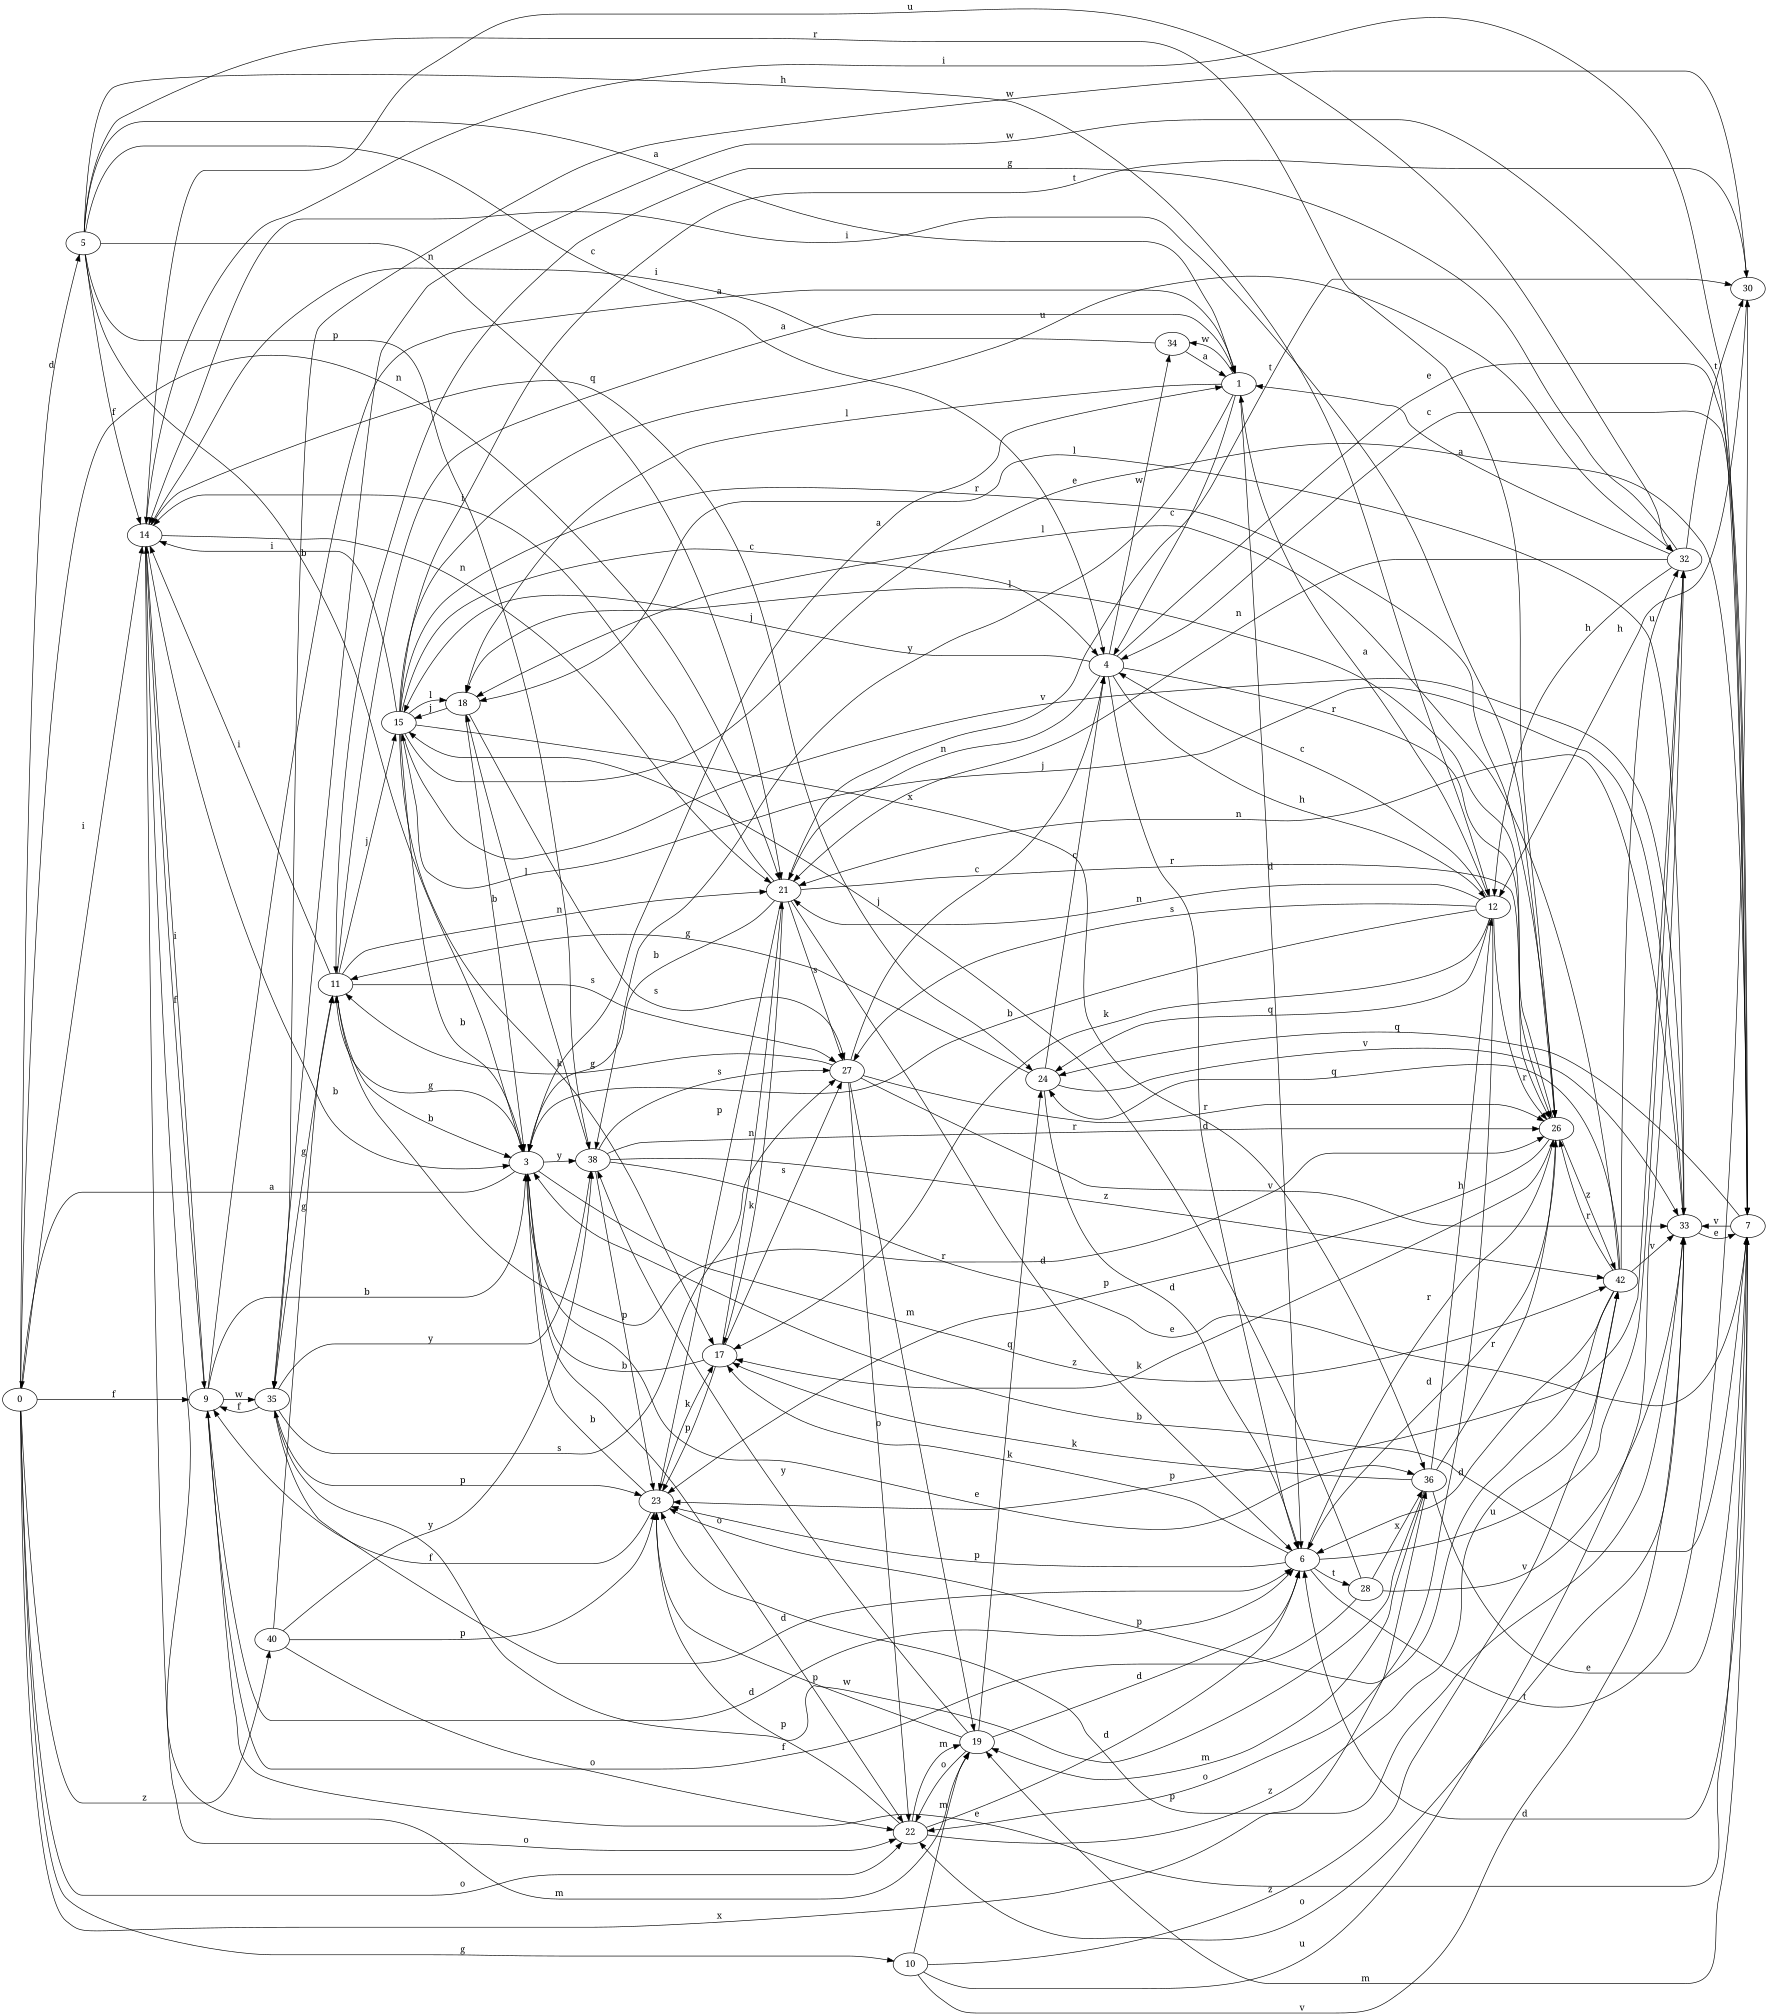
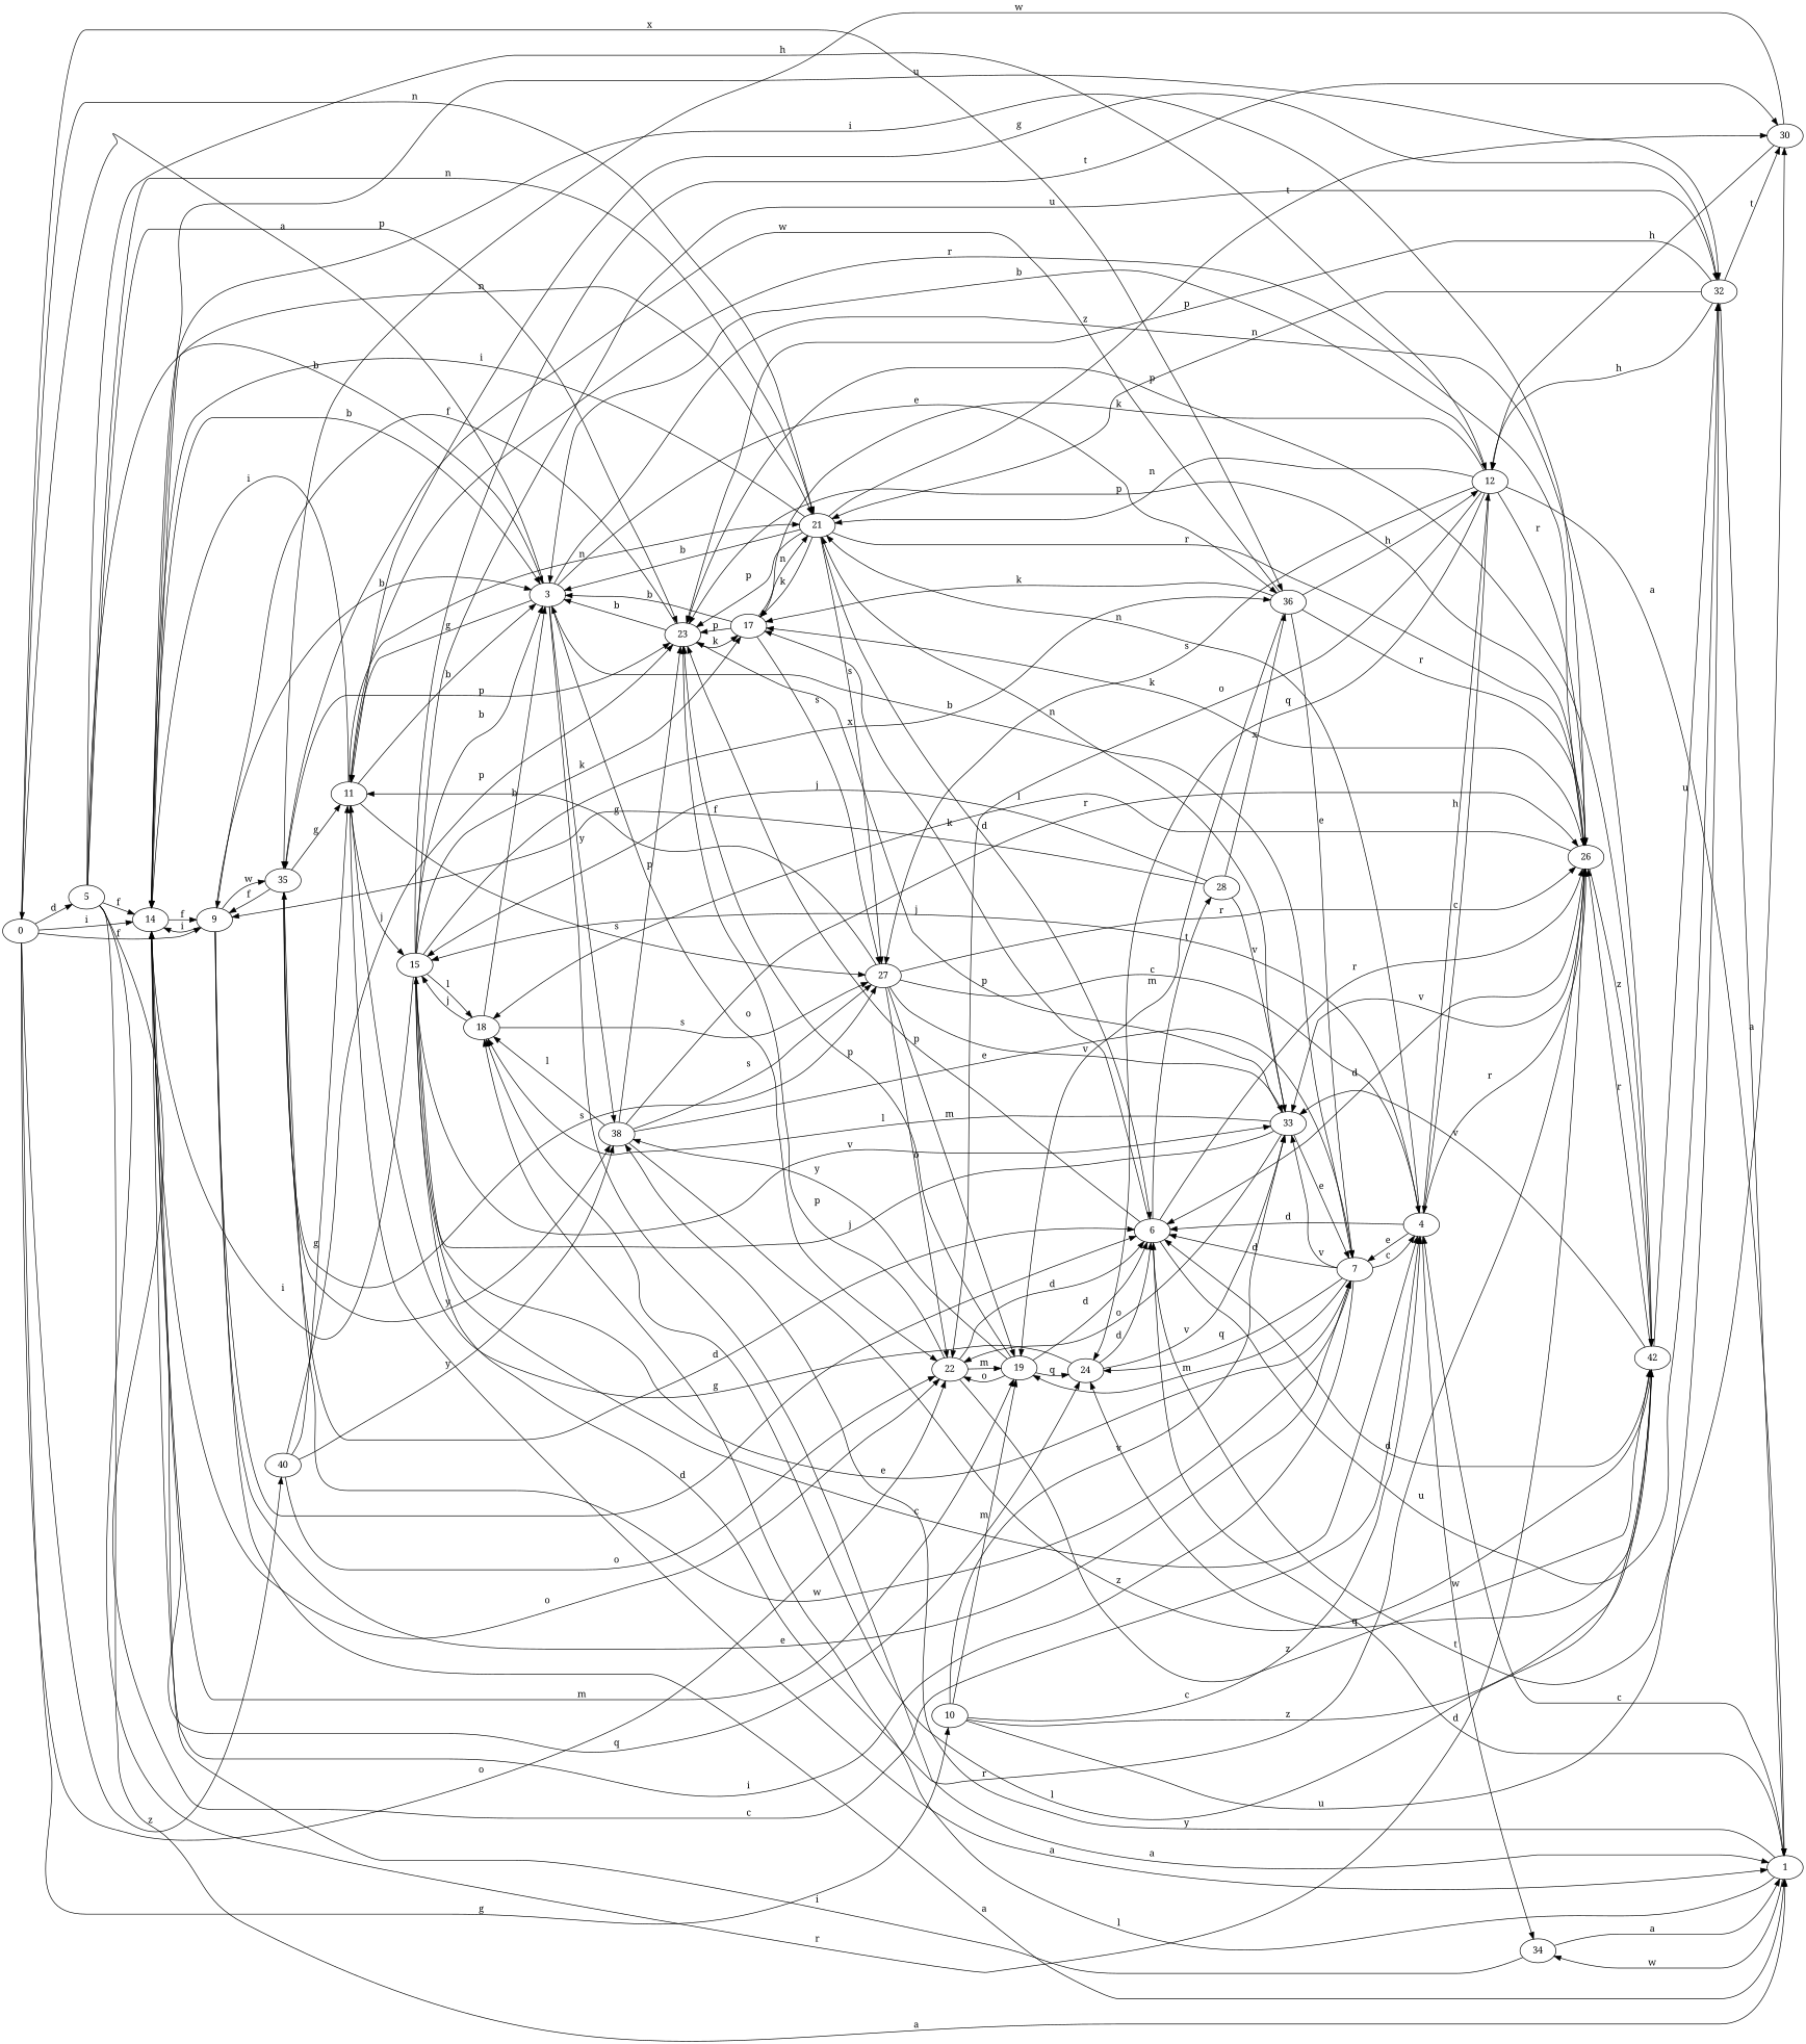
  strict digraph {
    fontname="Noto Serif"
    rankdir=LR
    node [fontname="Noto Serif"]
    edge [fontname="Noto Serif"]
    0
    5
    9
    10
    14
    21
    22
    36
    40
    1
    4
    3
    12
    23
    26
    6
    7
    35
    42
    32
    19
    33
    24
    17
    30
    27
    38
    11
    18
    34
    15
    28
    0 -> 5 [label=d]
    0 -> 9 [label=f]
    0 -> 10 [label=g]
    0 -> 14 [label=i]
    0 -> 21 [label=n]
    0 -> 22 [label=o]
    0 -> 36 [label=x]
    0 -> 40 [label=z]
    5 -> 14 [label=f]
    5 -> 21 [label=n]
    5 -> 1 [label=a]
    5 -> 4 [label=c]
    5 -> 3 [label=b]
    5 -> 12 [label=h]
-   5 -> 38 [label=p]
+   5 -> 23 [label=p]
    5 -> 26 [label=r]
    9 -> 14 [label=i]
    9 -> 1 [label=a]
    9 -> 3 [label=b]
    9 -> 6 [label=d]
    9 -> 7 [label=e]
    9 -> 35 [label=w]
    10 -> 42 [label=z]
    10 -> 32 [label=u]
    10 -> 19 [label=m]
    10 -> 33 [label=v]
    14 -> 9 [label=f]
    14 -> 21 [label=n]
    14 -> 22 [label=o]
    14 -> 3 [label=b]
    14 -> 32 [label=u]
    14 -> 19 [label=m]
    14 -> 24 [label=q]
    21 -> 14 [label=i]
    21 -> 3 [label=b]
    21 -> 23 [label=p]
    21 -> 26 [label=r]
    21 -> 6 [label=d]
    21 -> 17 [label=k]
    21 -> 30 [label=t]
    21 -> 27 [label=s]
    22 -> 23 [label=p]
    22 -> 6 [label=d]
    22 -> 42 [label=z]
    22 -> 19 [label=m]
    36 -> 12 [label=h]
    36 -> 26 [label=r]
    36 -> 7 [label=e]
    36 -> 35 [label=w]
    36 -> 19 [label=m]
    36 -> 17 [label=k]
    40 -> 22 [label=o]
    40 -> 23 [label=p]
    40 -> 38 [label=y]
    40 -> 11 [label=g]
    1 -> 4 [label=c]
    1 -> 6 [label=d]
    1 -> 38 [label=y]
    1 -> 18 [label=l]
    1 -> 34 [label=w]
    4 -> 21 [label=n]
    4 -> 12 [label=h]
    4 -> 26 [label=r]
    4 -> 6 [label=d]
    4 -> 7 [label=e]
    4 -> 34 [label=w]
    4 -> 15 [label=j]
    3 -> 0 [label=a]
    3 -> 22 [label=o]
    3 -> 36 [label=e]
    3 -> 1 [label=a]
    3 -> 42 [label=z]
    3 -> 38 [label=y]
    3 -> 11 [label=g]
    12 -> 21 [label=n]
    12 -> 22 [label=o]
    12 -> 1 [label=a]
    12 -> 4 [label=c]
    12 -> 3 [label=b]
    12 -> 26 [label=r]
    12 -> 24 [label=q]
    12 -> 17 [label=k]
    12 -> 27 [label=s]
    23 -> 9 [label=f]
    23 -> 3 [label=b]
    23 -> 17 [label=k]
    26 -> 14 [label=i]
    26 -> 23 [label=p]
    26 -> 6 [label=d]
    26 -> 42 [label=z]
+   26 -> 33 [label=v]
    26 -> 17 [label=k]
    26 -> 18 [label=l]
    6 -> 23 [label=p]
    6 -> 26 [label=r]
    6 -> 32 [label=u]
    6 -> 17 [label=k]
    6 -> 30 [label=t]
    6 -> 28 [label=t]
    7 -> 14 [label=i]
    7 -> 4 [label=c]
    7 -> 3 [label=b]
    7 -> 6 [label=d]
    7 -> 35 [label=w]
    7 -> 19 [label=m]
    7 -> 33 [label=v]
    7 -> 24 [label=q]
    35 -> 9 [label=f]
    35 -> 23 [label=p]
    35 -> 6 [label=d]
    35 -> 27 [label=s]
    35 -> 38 [label=y]
    35 -> 11 [label=g]
    42 -> 23 [label=p]
    42 -> 26 [label=r]
    42 -> 6 [label=d]
    42 -> 32 [label=u]
    42 -> 33 [label=v]
    42 -> 24 [label=q]
    42 -> 18 [label=l]
    32 -> 21 [label=n]
    32 -> 1 [label=a]
    32 -> 12 [label=h]
    32 -> 23 [label=p]
    32 -> 30 [label=t]
    32 -> 11 [label=g]
    19 -> 22 [label=o]
    19 -> 23 [label=p]
    19 -> 6 [label=d]
    19 -> 24 [label=q]
    19 -> 38 [label=y]
    33 -> 21 [label=n]
    33 -> 22 [label=o]
    33 -> 23 [label=p]
    33 -> 7 [label=e]
    33 -> 18 [label=l]
    33 -> 15 [label=j]
-   24 -> 4 [label=c]
+   10 -> 4 [label=c]
    24 -> 6 [label=d]
    24 -> 33 [label=v]
    24 -> 11 [label=g]
    17 -> 21 [label=n]
    17 -> 3 [label=b]
    17 -> 23 [label=p]
    17 -> 27 [label=s]
    30 -> 12 [label=h]
    30 -> 35 [label=w]
    27 -> 22 [label=o]
    27 -> 4 [label=c]
    27 -> 26 [label=r]
    27 -> 19 [label=m]
    27 -> 33 [label=v]
    27 -> 11 [label=g]
    38 -> 23 [label=p]
    38 -> 26 [label=r]
    38 -> 7 [label=e]
    38 -> 42 [label=z]
    38 -> 27 [label=s]
    38 -> 18 [label=l]
    11 -> 14 [label=i]
    11 -> 21 [label=n]
    11 -> 1 [label=a]
    11 -> 3 [label=b]
    11 -> 26 [label=r]
    11 -> 27 [label=s]
    11 -> 15 [label=j]
    18 -> 3 [label=b]
    18 -> 27 [label=s]
    18 -> 15 [label=j]
    34 -> 14 [label=i]
    34 -> 1 [label=a]
    15 -> 14 [label=i]
    15 -> 36 [label=x]
    15 -> 4 [label=c]
    15 -> 3 [label=b]
    15 -> 26 [label=r]
    15 -> 7 [label=e]
    15 -> 32 [label=u]
    15 -> 33 [label=v]
    15 -> 17 [label=k]
    15 -> 30 [label=t]
    15 -> 18 [label=l]
    28 -> 9 [label=f]
    28 -> 36 [label=x]
    28 -> 33 [label=v]
    28 -> 15 [label=j]
  }
